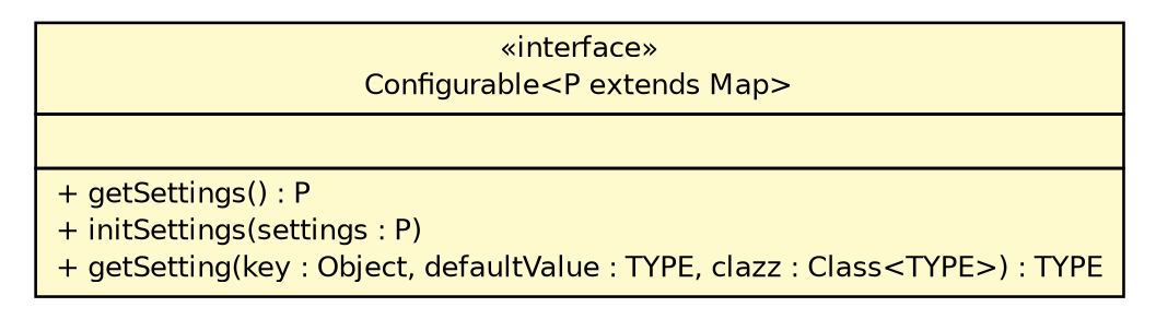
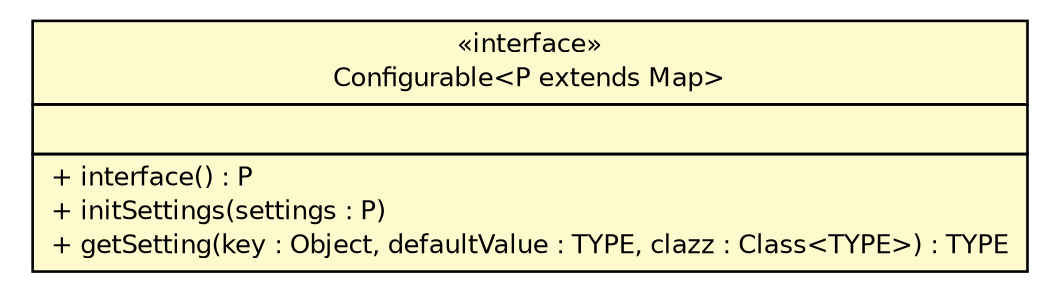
  digraph {
    nodesep=0.25
    ranksep=0.5
    rankdir=LR
-   n1 [fontcolor=black fontname=Helvetica fontsize=10.0 label=<<table title="com.vectorprint.configuration.Configurable" border="0" cellborder="1" cellspacing="0" cellpadding="2" port="p" bgcolor="lemonChiffon" href="./Configurable.html"> 		<tr><td><table border="0" cellspacing="0" cellpadding="1"> <tr><td align="center" balign="center"> &#171;interface&#187; </td></tr> <tr><td align="center" balign="center"> Configurable&lt;P extends Map&gt; </td></tr> 		</table></td></tr> 		<tr><td><table border="0" cellspacing="0" cellpadding="1"> <tr><td align="left" balign="left">  </td></tr> 		</table></td></tr> 		<tr><td><table border="0" cellspacing="0" cellpadding="1"> <tr><td align="left" balign="left"> + getSettings() : P </td></tr> <tr><td align="left" balign="left"> + initSettings(settings : P) </td></tr> <tr><td align="left" balign="left"> + getSetting(key : Object, defaultValue : TYPE, clazz : Class&lt;TYPE&gt;) : TYPE </td></tr> 		</table></td></tr> 		</table>> shape=plaintext]
+   n1 [fontcolor=black fontname=Helvetica fontsize=10.0 label=<<table title="com.vectorprint.configuration.Configurable" border="0" cellborder="1" cellspacing="0" cellpadding="2" port="p" bgcolor="lemonChiffon" href="./Configurable.html"> 		<tr><td><table border="0" cellspacing="0" cellpadding="1"> <tr><td align="center" balign="center"> &#171;interface&#187; </td></tr> <tr><td align="center" balign="center"> Configurable&lt;P extends Map&gt; </td></tr> 		</table></td></tr> 		<tr><td><table border="0" cellspacing="0" cellpadding="1"> <tr><td align="left" balign="left">  </td></tr> 		</table></td></tr> 		<tr><td><table border="0" cellspacing="0" cellpadding="1"> <tr><td align="left" balign="left"> + interface() : P </td></tr> <tr><td align="left" balign="left"> + initSettings(settings : P) </td></tr> <tr><td align="left" balign="left"> + getSetting(key : Object, defaultValue : TYPE, clazz : Class&lt;TYPE&gt;) : TYPE </td></tr> 		</table></td></tr> 		</table>> shape=plaintext]
  }
